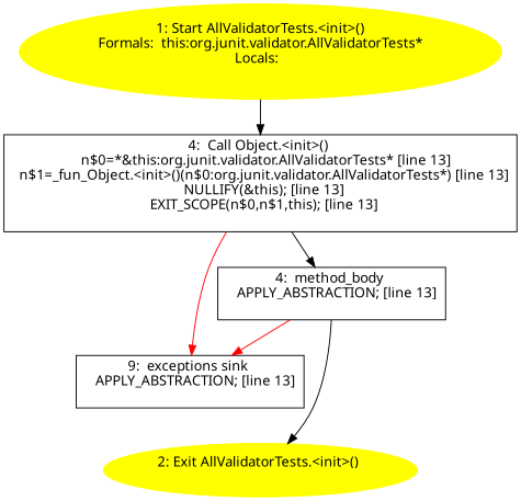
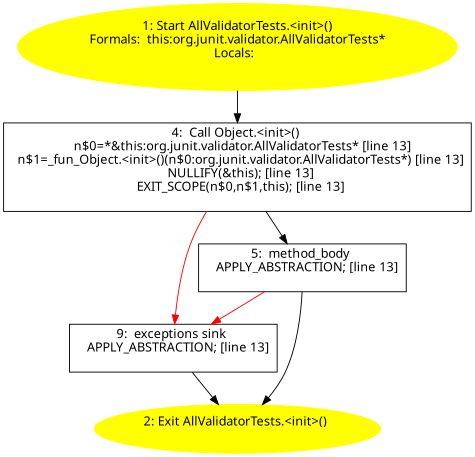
  digraph {
    fontname="Noto Sans"
    node [fontname="Noto Sans" shape=box]
    edge [fontname="Noto Sans"]
    n1 [color=yellow label="1: Start AllValidatorTests.<init>()\nFormals:  this:org.junit.validator.AllValidatorTests*\nLocals:  \n  " style=filled shape=""]
    n2 [label="4:  Call Object.<init>() \n   n$0=*&this:org.junit.validator.AllValidatorTests* [line 13]\n  n$1=_fun_Object.<init>()(n$0:org.junit.validator.AllValidatorTests*) [line 13]\n  NULLIFY(&this); [line 13]\n  EXIT_SCOPE(n$0,n$1,this); [line 13]\n "]
    n3 [label="9:  exceptions sink \n   APPLY_ABSTRACTION; [line 13]\n "]
-   n4 [label="4:  method_body \n   APPLY_ABSTRACTION; [line 13]\n "]
+   n4 [label="5:  method_body \n   APPLY_ABSTRACTION; [line 13]\n "]
    n5 [color=yellow label="2: Exit AllValidatorTests.<init>() \n  " style=filled shape=""]
    n1 -> n2
    n2 -> n3 [color=red]
    n2 -> n4
+   n3 -> n5
    n4 -> n3 [color=red]
    n4 -> n5
  }
